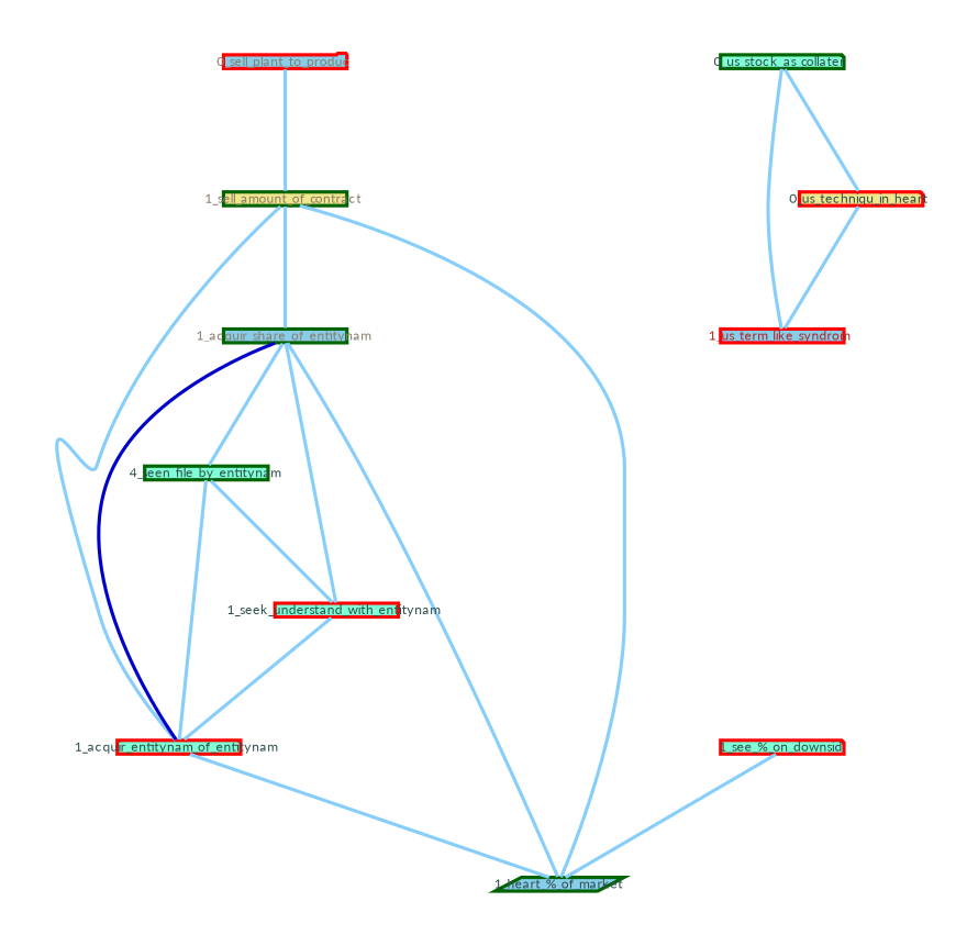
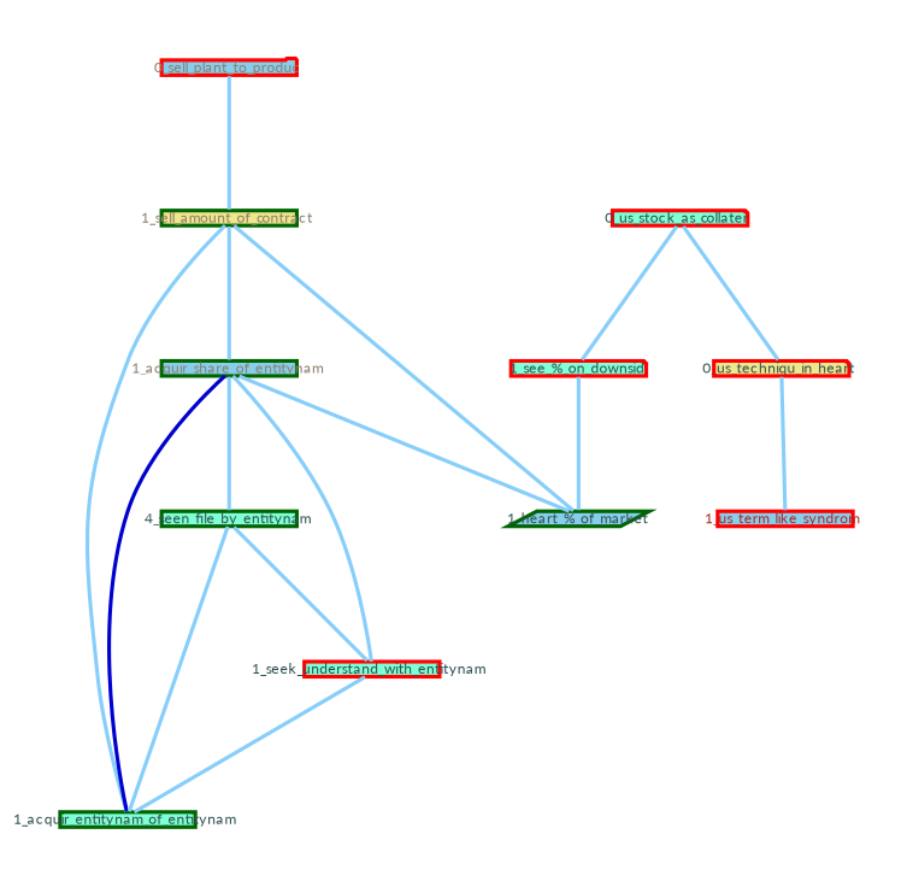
  graph {
    fontname=Lato
    node [color=darkgreen fillcolor=aquamarine fixedsize=true fontcolor="#2f4f4f" fontname=Lato fontsize=4 shape=box style=filled]
    edge [color="#87cefa" fontname=Lato w=1]
    "0_sell_plant_to_produc " [color=red fillcolor=skyblue fontcolor="#8b7d6b" height=.06 shape=folder width=.5]
    "1_sell_amount_of_contract " [fillcolor=khaki fontcolor="#8b7d6b" height=.06 width=.5]
    "1_acquir_share_of_entitynam " [fillcolor=skyblue fontcolor="#8b7d6b" height=.06 width=.5]
    "1_us_term_like_syndrom " [color=red fillcolor=skyblue fontcolor="#b22222" height=.06 width=.5]
-   "1_acquir_entitynam_of_entitynam " [color=red height=.06 width=.5]
+   "1_acquir_entitynam_of_entitynam " [height=.06 width=.5]
    n6 [fillcolor=skyblue height=.06 label="1_heart_%_of_market" shape=parallelogram width=.5]
    n7 [height=.06 label="4_seen_file_by_entitynam" width=.5]
    "1_seek_understand_with_entitynam " [color=red height=.06 width=.5]
-   "0_us_stock_as_collater " [height=.06 shape=note width=.5]
+   "0_us_stock_as_collater " [color=red height=.06 shape=note width=.5]
    "0_us_techniqu_in_heart " [color=red fillcolor=khaki height=.06 shape=note width=.5]
    "1_see_%_on_downsid " [color=red height=.06 shape=note width=.5]
    subgraph sub_1 {
      "0_sell_plant_to_produc "
      "1_sell_amount_of_contract "
      "1_acquir_share_of_entitynam "
    }
    subgraph sub_2 {
      "1_us_term_like_syndrom "
    }
    "0_sell_plant_to_produc " -- "1_sell_amount_of_contract "
    "1_sell_amount_of_contract " -- "1_acquir_share_of_entitynam "
    "1_sell_amount_of_contract " -- "1_acquir_entitynam_of_entitynam "
    "1_sell_amount_of_contract " -- n6
    "1_acquir_share_of_entitynam " -- "1_acquir_entitynam_of_entitynam " [color="#0000cd" w=3]
    "1_acquir_share_of_entitynam " -- n6
    "1_acquir_share_of_entitynam " -- n7
    "1_acquir_share_of_entitynam " -- "1_seek_understand_with_entitynam "
-   "1_acquir_entitynam_of_entitynam " -- n6
    n7 -- "1_acquir_entitynam_of_entitynam "
    n7 -- "1_seek_understand_with_entitynam "
    "1_seek_understand_with_entitynam " -- "1_acquir_entitynam_of_entitynam "
-   "0_us_stock_as_collater " -- "1_us_term_like_syndrom "
+   "0_us_stock_as_collater " -- "1_see_%_on_downsid "
    "0_us_stock_as_collater " -- "0_us_techniqu_in_heart "
    "0_us_techniqu_in_heart " -- "1_us_term_like_syndrom "
    "1_see_%_on_downsid " -- n6
  }
